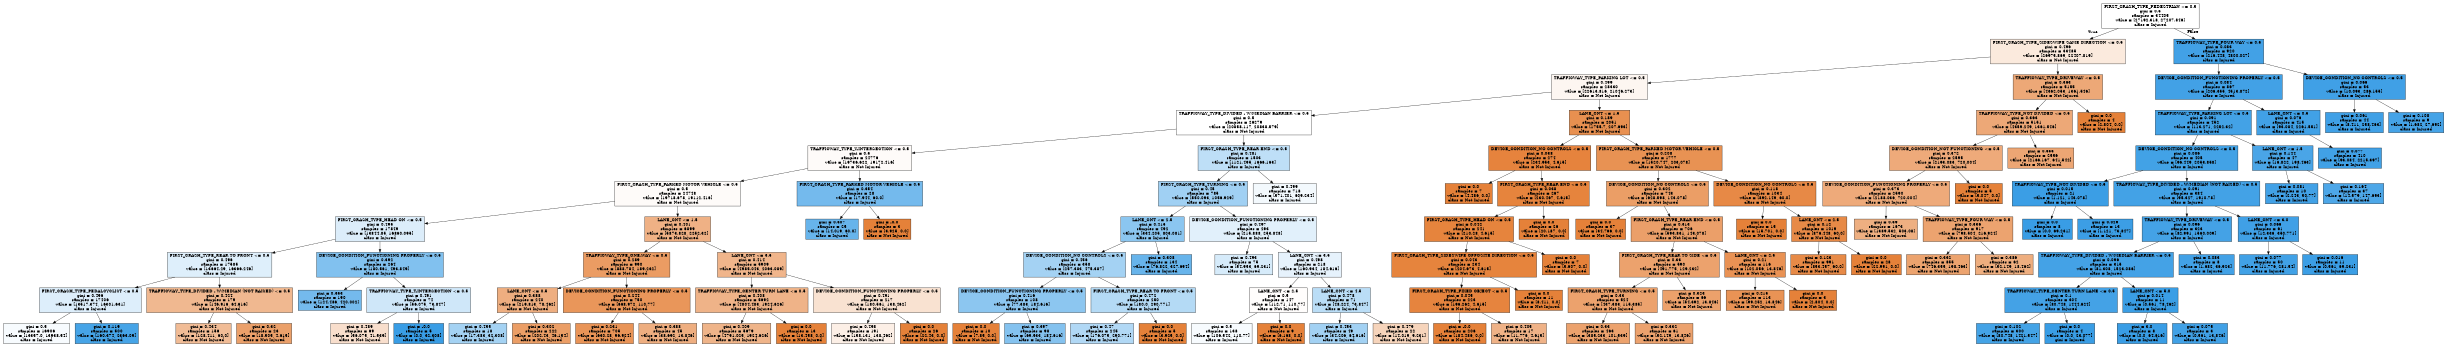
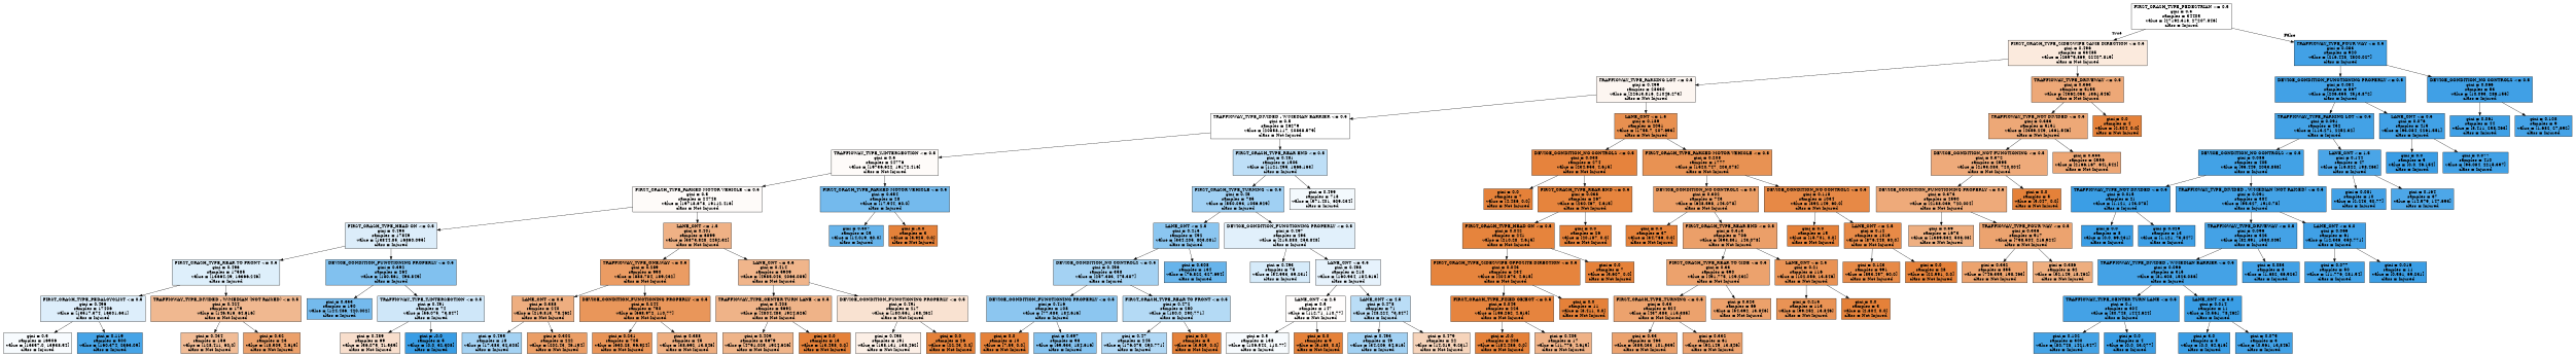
  digraph {
    node [color=black fillcolor="#e58139" shape=box style=filled]
    n1 [fillcolor="#ffffff" label="FIRST_CRASH_TYPE_PEDESTRIAN <= 0.5\ngini = 0.5\nsamples = 34405\nvalue = [27192.318, 27207.846]\nclass = Injured"]
    n2 [fillcolor="#fbeadd" label="FIRST_CRASH_TYPE_SIDESWIPE SAME DIRECTION <= 0.5\ngini = 0.496\nsamples = 33485\nvalue = [26975.869, 22407.819]\nclass = Not Injured"]
    n3 [fillcolor="#42a1e6" label="TRAFFICWAY_TYPE_FOUR WAY <= 0.5\ngini = 0.083\nsamples = 920\nvalue = [216.448, 4800.027]\nclass = Injured"]
    n4 [fillcolor="#fdf6f1" label="TRAFFICWAY_TYPE_PARKING LOT <= 0.5\ngini = 0.499\nsamples = 28330\nvalue = [22613.816, 21046.273]\nclass = Not Injured"]
    n5 [fillcolor="#eda877" label="TRAFFICWAY_TYPE_DRIVEWAY <= 0.5\ngini = 0.363\nsamples = 5155\nvalue = [4362.053, 1361.546]\nclass = Not Injured"]
    n6 [fillcolor="#42a1e6" label="DEVICE_CONDITION_FUNCTIONING PROPERLY <= 0.5\ngini = 0.084\nsamples = 867\nvalue = [206.355, 4513.872]\nclass = Injured"]
    n7 [fillcolor="#40a0e6" label="DEVICE_CONDITION_NO CONTROLS <= 0.5\ngini = 0.066\nsamples = 53\nvalue = [10.093, 286.155]\nclass = Injured"]
    n8 [fillcolor="#ffffff" label="TRAFFICWAY_TYPE_DIVIDED - W/MEDIAN BARRIER <= 0.5\ngini = 0.5\nsamples = 26279\nvalue = [20858.117, 20838.579]\nclass = Not Injured"]
    n9 [fillcolor="#e89050" label="LANE_CNT <= 1.5\ngini = 0.189\nsamples = 2051\nvalue = [1755.7, 207.693]\nclass = Not Injured"]
    n10 [fillcolor="#eda877" label="TRAFFICWAY_TYPE_NOT DIVIDED <= 0.5\ngini = 0.363\nsamples = 5151\nvalue = [4359.249, 1361.546]\nclass = Not Injured"]
    n11 [label="gini = 0.0\nsamples = 4\nvalue = [2.804, 0.0]\nclass = Not Injured"]
    n12 [fillcolor="#fefbf9" label="TRAFFICWAY_TYPE_Y-INTERSECTION <= 0.5\ngini = 0.5\nsamples = 24776\nvalue = [19736.622, 19172.416]\nclass = Not Injured"]
    n13 [fillcolor="#bedff7" label="FIRST_CRASH_TYPE_REAR END <= 0.5\ngini = 0.481\nsamples = 1503\nvalue = [1121.495, 1666.163]\nclass = Injured"]
    n14 [fillcolor="#e6833d" label="DEVICE_CONDITION_NO CONTROLS <= 0.5\ngini = 0.038\nsamples = 274\nvalue = [234.953, 4.615]\nclass = Not Injured"]
    n15 [fillcolor="#e89253" label="FIRST_CRASH_TYPE_PARKED MOTOR VEHICLE <= 0.5\ngini = 0.208\nsamples = 1777\nvalue = [1520.747, 203.078]\nclass = Not Injured"]
    n16 [fillcolor="#fefbf9" label="FIRST_CRASH_TYPE_PARKED MOTOR VEHICLE <= 0.5\ngini = 0.5\nsamples = 24748\nvalue = [19718.678, 19112.416]\nclass = Not Injured"]
    n17 [fillcolor="#74baed" label="FIRST_CRASH_TYPE_PARKED MOTOR VEHICLE <= 0.5\ngini = 0.354\nsamples = 28\nvalue = [17.944, 60.0]\nclass = Injured"]
    n18 [fillcolor="#a0d0f3" label="FIRST_CRASH_TYPE_TURNING <= 0.5\ngini = 0.45\nsamples = 785\nvalue = [550.093, 1056.929]\nclass = Injured"]
    n19 [fillcolor="#f3f9fd" label="gini = 0.499\nsamples = 718\nvalue = [571.401, 609.234]\nclass = Injured"]
    n20 [fillcolor="#dcedfa" label="FIRST_CRASH_TYPE_HEAD ON <= 0.5\ngini = 0.495\nsamples = 17849\nvalue = [13844.85, 16860.095]\nclass = Injured"]
    n21 [fillcolor="#efb185" label="LANE_CNT <= 1.5\ngini = 0.401\nsamples = 6899\nvalue = [5873.828, 2252.32]\nclass = Not Injured"]
    n22 [fillcolor="#67b4eb" label="gini = 0.307\nsamples = 25\nvalue = [14.019, 60.0]\nclass = Injured"]
    n23 [label="gini = -0.0\nsamples = 3\nvalue = [3.925, 0.0]\nclass = Not Injured"]
    n24 [fillcolor="#deeffb" label="FIRST_CRASH_TYPE_REAR TO FRONT <= 0.5\ngini = 0.496\nsamples = 17585\nvalue = [13664.29, 16366.246]\nclass = Injured"]
    n25 [fillcolor="#81c1ef" label="DEVICE_CONDITION_FUNCTIONING PROPERLY <= 0.5\ngini = 0.392\nsamples = 264\nvalue = [180.561, 493.849]\nclass = Injured"]
    n26 [fillcolor="#eb9c63" label="TRAFFICWAY_TYPE_ONE-WAY <= 0.5\ngini = 0.289\nsamples = 990\nvalue = [888.784, 189.232]\nclass = Not Injured"]
    n27 [fillcolor="#f0b58b" label="LANE_CNT <= 3.5\ngini = 0.414\nsamples = 5909\nvalue = [4985.043, 2063.089]\nclass = Not Injured"]
    n28 [fillcolor="#ddeefb" label="FIRST_CRASH_TYPE_PEDALCYCLIST <= 0.5\ngini = 0.496\nsamples = 17406\nvalue = [13517.374, 16301.631]\nclass = Injured"]
    n29 [fillcolor="#f0b890" label="TRAFFICWAY_TYPE_DIVIDED - W/MEDIAN (NOT RAISED) <= 0.5\ngini = 0.424\nsamples = 179\nvalue = [146.916, 64.616]\nclass = Not Injured"]
    n30 [fillcolor="#74baed" label="gini = 0.353\nsamples = 190\nvalue = [124.486, 420.002]\nclass = Injured"]
    n31 [fillcolor="#cfe7f9" label="TRAFFICWAY_TYPE_T-INTERSECTION <= 0.5\ngini = 0.491\nsamples = 74\nvalue = [56.075, 73.847]\nclass = Injured"]
    n32 [fillcolor="#f7fbfe" label="gini = 0.5\nsamples = 16906\nvalue = [13357.0, 13938.54]\nclass = Injured"]
    n33 [fillcolor="#46a4e7" label="gini = 0.119\nsamples = 500\nvalue = [160.374, 2363.09]\nclass = Injured"]
    n34 [fillcolor="#f1bc96" label="gini = 0.434\nsamples = 156\nvalue = [128.411, 60.0]\nclass = Not Injured"]
    n35 [fillcolor="#eba06a" label="gini = 0.32\nsamples = 23\nvalue = [18.505, 4.615]\nclass = Not Injured"]
    n36 [fillcolor="#f8decc" label="gini = 0.489\nsamples = 69\nvalue = [56.075, 41.539]\nclass = Not Injured"]
    n37 [fillcolor="#399de5" label="gini = -0.0\nsamples = 5\nvalue = [0.0, 32.308]\nclass = Injured"]
    n38 [fillcolor="#eeae80" label="LANE_CNT <= 0.5\ngini = 0.388\nsamples = 240\nvalue = [219.813, 78.462]\nclass = Not Injured"]
    n39 [fillcolor="#e9965a" label="DEVICE_CONDITION_FUNCTIONING PROPERLY <= 0.5\ngini = 0.244\nsamples = 750\nvalue = [668.972, 110.77]\nclass = Not Injured"]
    n40 [fillcolor="#efb388" label="TRAFFICWAY_TYPE_CENTER TURN LANE <= 0.5\ngini = 0.408\nsamples = 5692\nvalue = [4804.483, 1924.626]\nclass = Not Injured"]
    n41 [fillcolor="#f9e2d1" label="DEVICE_CONDITION_FUNCTIONING PROPERLY <= 0.5\ngini = 0.491\nsamples = 217\nvalue = [180.561, 138.462]\nclass = Not Injured"]
    n42 [fillcolor="#a4d2f3" label="gini = 0.455\nsamples = 18\nvalue = [17.383, 32.308]\nclass = Injured"]
    n43 [fillcolor="#eb9e66" label="gini = 0.302\nsamples = 222\nvalue = [202.43, 46.154]\nclass = Not Injured"]
    n44 [fillcolor="#e99457" label="gini = 0.231\nsamples = 705\nvalue = [630.28, 96.924]\nclass = Not Injured"]
    n45 [fillcolor="#eeae80" label="gini = 0.388\nsamples = 45\nvalue = [38.692, 13.846]\nclass = Not Injured"]
    n46 [fillcolor="#efb489" label="gini = 0.409\nsamples = 5679\nvalue = [4791.025, 1924.626]\nclass = Not Injured"]
    n47 [label="gini = 0.0\nsamples = 13\nvalue = [13.458, 0.0]\nclass = Not Injured"]
    n48 [fillcolor="#fcefe6" label="gini = 0.498\nsamples = 191\nvalue = [158.131, 138.462]\nclass = Not Injured"]
    n49 [label="gini = 0.0\nsamples = 26\nvalue = [22.43, 0.0]\nclass = Not Injured"]
    n50 [fillcolor="#8bc6f0" label="LANE_CNT <= 2.5\ngini = 0.415\nsamples = 492\nvalue = [334.205, 803.081]\nclass = Injured"]
    n51 [fillcolor="#e1f0fb" label="DEVICE_CONDITION_FUNCTIONING PROPERLY <= 0.5\ngini = 0.497\nsamples = 293\nvalue = [215.888, 253.848]\nclass = Injured"]
    n52 [fillcolor="#a4d2f3" label="DEVICE_CONDITION_NO CONTROLS <= 0.5\ngini = 0.456\nsamples = 358\nvalue = [257.383, 475.387]\nclass = Injured"]
    n53 [fillcolor="#67b4eb" label="gini = 0.308\nsamples = 134\nvalue = [76.822, 327.694]\nclass = Injured"]
    n54 [fillcolor="#d6ebfa" label="gini = 0.493\nsamples = 75\nvalue = [54.953, 69.231]\nclass = Injured"]
    n55 [fillcolor="#e6f2fc" label="LANE_CNT <= 3.5\ngini = 0.498\nsamples = 218\nvalue = [160.934, 184.616]\nclass = Injured"]
    n56 [fillcolor="#8cc6f0" label="DEVICE_CONDITION_FUNCTIONING PROPERLY <= 0.5\ngini = 0.416\nsamples = 108\nvalue = [77.383, 184.616]\nclass = Injured"]
    n57 [fillcolor="#b4daf5" label="FIRST_CRASH_TYPE_REAR TO FRONT <= 0.5\ngini = 0.472\nsamples = 250\nvalue = [180.0, 290.771]\nclass = Injured"]
    n58 [label="gini = 0.0\nsamples = 10\nvalue = [7.85, 0.0]\nclass = Not Injured"]
    n59 [fillcolor="#84c2ef" label="gini = 0.397\nsamples = 98\nvalue = [69.533, 184.616]\nclass = Injured"]
    n60 [fillcolor="#b1d8f5" label="gini = 0.47\nsamples = 245\nvalue = [176.075, 290.771]\nclass = Injured"]
    n61 [label="gini = 0.0\nsamples = 5\nvalue = [3.925, 0.0]\nclass = Not Injured"]
    n62 [fillcolor="#fffdfc" label="LANE_CNT <= 2.5\ngini = 0.5\nsamples = 147\nvalue = [112.71, 110.77]\nclass = Not Injured"]
    n63 [fillcolor="#baddf6" label="LANE_CNT <= 4.5\ngini = 0.478\nsamples = 71\nvalue = [48.224, 73.847]\nclass = Injured"]
    n64 [fillcolor="#f7fbfe" label="gini = 0.5\nsamples = 138\nvalue = [106.542, 110.77]\nclass = Injured"]
    n65 [label="gini = 0.0\nsamples = 9\nvalue = [6.168, 0.0]\nclass = Not Injured"]
    n66 [fillcolor="#a2d1f3" label="gini = 0.453\nsamples = 49\nvalue = [34.206, 64.616]\nclass = Injured"]
    n67 [fillcolor="#f6d4bb" label="gini = 0.479\nsamples = 22\nvalue = [14.019, 9.231]\nclass = Not Injured"]
    n68 [label="gini = 0.0\nsamples = 7\nvalue = [4.486, 0.0]\nclass = Not Injured"]
    n69 [fillcolor="#e6843d" label="FIRST_CRASH_TYPE_REAR END <= 0.5\ngini = 0.038\nsamples = 267\nvalue = [230.467, 4.615]\nclass = Not Injured"]
    n70 [fillcolor="#eb9e66" label="DEVICE_CONDITION_NO CONTROLS <= 0.5\ngini = 0.302\nsamples = 743\nvalue = [628.598, 143.078]\nclass = Not Injured"]
    n71 [fillcolor="#e78946" label="DEVICE_CONDITION_NO CONTROLS <= 0.5\ngini = 0.118\nsamples = 1034\nvalue = [892.149, 60.0]\nclass = Not Injured"]
    n72 [fillcolor="#e6843d" label="FIRST_CRASH_TYPE_HEAD ON <= 0.5\ngini = 0.042\nsamples = 241\nvalue = [210.28, 4.615]\nclass = Not Injured"]
    n73 [label="gini = 0.0\nsamples = 26\nvalue = [20.187, 0.0]\nclass = Not Injured"]
    n74 [fillcolor="#e6843d" label="FIRST_CRASH_TYPE_SIDESWIPE OPPOSITE DIRECTION <= 0.5\ngini = 0.043\nsamples = 234\nvalue = [204.673, 4.615]\nclass = Not Injured"]
    n75 [label="gini = 0.0\nsamples = 7\nvalue = [5.607, 0.0]\nclass = Not Injured"]
    n76 [fillcolor="#e6843e" label="FIRST_CRASH_TYPE_FIXED OBJECT <= 0.5\ngini = 0.045\nsamples = 223\nvalue = [196.262, 4.615]\nclass = Not Injured"]
    n77 [label="gini = 0.0\nsamples = 11\nvalue = [8.411, 0.0]\nclass = Not Injured"]
    n78 [label="gini = -0.0\nsamples = 206\nvalue = [184.486, 0.0]\nclass = Not Injured"]
    n79 [fillcolor="#efb287" label="gini = 0.405\nsamples = 17\nvalue = [11.776, 4.615]\nclass = Not Injured"]
    n80 [label="gini = 0.0\nsamples = 37\nvalue = [34.766, 0.0]\nclass = Not Injured"]
    n81 [fillcolor="#eb9f69" label="FIRST_CRASH_TYPE_REAR END <= 0.5\ngini = 0.313\nsamples = 706\nvalue = [593.831, 143.078]\nclass = Not Injured"]
    n82 [label="gini = 0.0\nsamples = 15\nvalue = [15.701, 0.0]\nclass = Not Injured"]
    n83 [fillcolor="#e78a47" label="LANE_CNT <= 2.5\ngini = 0.12\nsamples = 1019\nvalue = [876.448, 60.0]\nclass = Not Injured"]
    n84 [fillcolor="#eca26d" label="FIRST_CRASH_TYPE_REAR TO SIDE <= 0.5\ngini = 0.33\nsamples = 590\nvalue = [491.775, 129.232]\nclass = Not Injured"]
    n85 [fillcolor="#e99254" label="LANE_CNT <= 2.5\ngini = 0.21\nsamples = 116\nvalue = [102.056, 13.846]\nclass = Not Injured"]
    n86 [fillcolor="#eca26d" label="FIRST_CRASH_TYPE_TURNING <= 0.5\ngini = 0.33\nsamples = 524\nvalue = [437.383, 115.385]\nclass = Not Injured"]
    n87 [fillcolor="#eca16b" label="gini = 0.323\nsamples = 66\nvalue = [54.392, 13.846]\nclass = Not Injured"]
    n88 [fillcolor="#e99355" label="gini = 0.215\nsamples = 113\nvalue = [99.252, 13.846]\nclass = Not Injured"]
    n89 [label="gini = 0.0\nsamples = 3\nvalue = [2.804, 0.0]\nclass = Not Injured"]
    n90 [fillcolor="#eca26d" label="gini = 0.33\nsamples = 463\nvalue = [385.233, 101.539]\nclass = Not Injured"]
    n91 [fillcolor="#eca26e" label="gini = 0.332\nsamples = 61\nvalue = [52.149, 13.846]\nclass = Not Injured"]
    n92 [fillcolor="#e78a47" label="gini = 0.123\nsamples = 991\nvalue = [853.457, 60.0]\nclass = Not Injured"]
    n93 [label="gini = 0.0\nsamples = 28\nvalue = [22.991, 0.0]\nclass = Not Injured"]
    n94 [fillcolor="#eeaa7a" label="DEVICE_CONDITION_NOT FUNCTIONING <= 0.5\ngini = 0.372\nsamples = 2595\nvalue = [2193.083, 720.004]\nclass = Not Injured"]
    n95 [fillcolor="#eda674" label="gini = 0.353\nsamples = 2556\nvalue = [2166.167, 641.542]\nclass = Not Injured"]
    n96 [fillcolor="#eeaa7a" label="DEVICE_CONDITION_FUNCTIONING PROPERLY <= 0.5\ngini = 0.373\nsamples = 2590\nvalue = [2188.036, 720.004]\nclass = Not Injured"]
    n97 [label="gini = 0.0\nsamples = 5\nvalue = [5.047, 0.0]\nclass = Not Injured"]
    n98 [fillcolor="#eeaf81" label="gini = 0.39\nsamples = 1673\nvalue = [1389.532, 503.08]\nclass = Not Injured"]
    n99 [fillcolor="#eca36f" label="TRAFFICWAY_TYPE_FOUR WAY <= 0.5\ngini = 0.336\nsamples = 917\nvalue = [798.504, 216.924]\nclass = Not Injured"]
    n100 [fillcolor="#eca36e" label="gini = 0.332\nsamples = 855\nvalue = [746.355, 198.463]\nclass = Not Injured"]
    n101 [fillcolor="#eeae7f" label="gini = 0.386\nsamples = 62\nvalue = [52.149, 18.462]\nclass = Not Injured"]
    n102 [fillcolor="#43a2e6" label="TRAFFICWAY_TYPE_PARKING LOT <= 0.5\ngini = 0.091\nsamples = 452\nvalue = [113.271, 2252.32]\nclass = Injured"]
    n103 [fillcolor="#41a1e6" label="LANE_CNT <= 0.5\ngini = 0.076\nsamples = 415\nvalue = [93.084, 2261.551]\nclass = Injured"]
    n104 [fillcolor="#3fa0e6" label="gini = 0.061\nsamples = 44\nvalue = [8.411, 258.463]\nclass = Injured"]
    n105 [fillcolor="#45a3e7" label="gini = 0.108\nsamples = 9\nvalue = [1.682, 27.692]\nclass = Injured"]
    n106 [fillcolor="#42a2e6" label="DEVICE_CONDITION_NO CONTROLS <= 0.5\ngini = 0.086\nsamples = 405\nvalue = [96.449, 2053.858]\nclass = Injured"]
    n107 [fillcolor="#4aa5e7" label="LANE_CNT <= 1.5\ngini = 0.144\nsamples = 47\nvalue = [16.822, 198.463]\nclass = Injured"]
+   n108 [fillcolor="#399de5" label="gini = 0.0\nsamples = 5\nvalue = [0.0, 46.154]\nclass = Injured"]
    n109 [fillcolor="#41a1e6" label="gini = 0.077\nsamples = 410\nvalue = [93.084, 2215.397]\nclass = Injured"]
    n110 [fillcolor="#3b9ee5" label="TRAFFICWAY_TYPE_NOT DIVIDED <= 0.5\ngini = 0.015\nsamples = 21\nvalue = [1.121, 143.078]\nclass = Injured"]
    n111 [fillcolor="#43a2e6" label="TRAFFICWAY_TYPE_DIVIDED - W/MEDIAN (NOT RAISED) <= 0.5\ngini = 0.091\nsamples = 384\nvalue = [95.327, 1910.78]\nclass = Injured"]
    n112 [fillcolor="#42a1e6" label="gini = 0.081\nsamples = 10\nvalue = [2.243, 50.77]\nclass = Injured"]
    n113 [fillcolor="#4da7e8" label="gini = 0.164\nsamples = 37\nvalue = [14.579, 147.693]\nclass = Injured"]
    n114 [fillcolor="#399de5" label="gini = 0.0\nsamples = 8\nvalue = [0.0, 69.231]\nclass = Injured"]
    n115 [fillcolor="#3c9ee5" label="gini = 0.029\nsamples = 13\nvalue = [1.121, 73.847]\nclass = Injured"]
    n116 [fillcolor="#44a2e6" label="TRAFFICWAY_TYPE_DRIVEWAY <= 0.5\ngini = 0.096\nsamples = 323\nvalue = [82.991, 1560.009]\nclass = Injured"]
    n117 [fillcolor="#40a0e6" label="LANE_CNT <= 3.0\ngini = 0.066\nsamples = 61\nvalue = [12.336, 350.771]\nclass = Injured"]
    n118 [fillcolor="#44a2e6" label="TRAFFICWAY_TYPE_DIVIDED - W/MEDIAN BARRIER <= 0.5\ngini = 0.096\nsamples = 315\nvalue = [81.308, 1523.086]\nclass = Injured"]
    n119 [fillcolor="#42a1e6" label="gini = 0.083\nsamples = 8\nvalue = [1.682, 36.923]\nclass = Injured"]
    n120 [fillcolor="#41a1e6" label="gini = 0.077\nsamples = 50\nvalue = [11.776, 281.54]\nclass = Injured"]
    n121 [fillcolor="#3b9ee5" label="gini = 0.016\nsamples = 11\nvalue = [0.561, 69.231]\nclass = Injured"]
    n122 [fillcolor="#44a2e6" label="TRAFFICWAY_TYPE_CENTER TURN LANE <= 0.5\ngini = 0.1\nsamples = 304\nvalue = [80.748, 1444.624]\nclass = Injured"]
    n123 [fillcolor="#3a9ee5" label="LANE_CNT <= 5.0\ngini = 0.014\nsamples = 11\nvalue = [0.561, 78.462]\nclass = Injured"]
    n124 [fillcolor="#44a3e6" label="gini = 0.102\nsamples = 300\nvalue = [80.748, 1421.547]\nclass = Injured"]
-   n125 [fillcolor="#399de5" label="gini = 0.0\nsamples = 4\nvalue = [0.0, 23.077]\ngini = Injured"]
+   n125 [fillcolor="#399de5" label="gini = 0.0\nsamples = 4\nvalue = [0.0, 23.077]\nclass = Injured"]
    n126 [fillcolor="#399de5" label="gini = 3.0\nsamples = 8\nvalue = [0.0, 64.616]\nclass = Injured"]
    n127 [fillcolor="#41a1e6" label="gini = 0.075\nsamples = 3\nvalue = [0.561, 13.846]\nclass = Injured"]
    n1 -> n2 [headlabel=True labelangle=45 labeldistance=2.5]
    n1 -> n3 [headlabel=False labelangle=-45 labeldistance=2.5]
    n2 -> n4
    n2 -> n5
    n3 -> n6
    n3 -> n7
    n4 -> n8
    n4 -> n9
    n5 -> n10
    n5 -> n11
    n6 -> n102
    n6 -> n103
    n7 -> n104
    n7 -> n105
    n8 -> n12
    n8 -> n13
    n9 -> n14
    n9 -> n15
    n10 -> n94
    n10 -> n95
    n12 -> n16
    n12 -> n17
    n13 -> n18
    n13 -> n19
    n14 -> n68
    n14 -> n69
    n15 -> n70
    n15 -> n71
    n16 -> n20
    n16 -> n21
    n17 -> n22
    n17 -> n23
    n18 -> n50
    n18 -> n51
    n20 -> n24
    n20 -> n25
    n21 -> n26
    n21 -> n27
    n24 -> n28
    n24 -> n29
    n25 -> n30
    n25 -> n31
    n26 -> n38
    n26 -> n39
    n27 -> n40
    n27 -> n41
    n28 -> n32
    n28 -> n33
    n29 -> n34
    n29 -> n35
    n31 -> n36
    n31 -> n37
    n38 -> n42
    n38 -> n43
    n39 -> n44
    n39 -> n45
    n40 -> n46
    n40 -> n47
    n41 -> n48
    n41 -> n49
    n50 -> n52
    n50 -> n53
    n51 -> n54
    n51 -> n55
    n52 -> n56
    n52 -> n57
    n55 -> n62
    n55 -> n63
    n56 -> n58
    n56 -> n59
    n57 -> n60
    n57 -> n61
    n62 -> n64
    n62 -> n65
    n63 -> n66
    n63 -> n67
    n69 -> n72
    n69 -> n73
    n70 -> n80
    n70 -> n81
    n71 -> n82
    n71 -> n83
    n72 -> n74
    n72 -> n75
    n74 -> n76
    n74 -> n77
    n76 -> n78
    n76 -> n79
    n81 -> n84
    n81 -> n85
    n83 -> n92
    n83 -> n93
    n84 -> n86
    n84 -> n87
    n85 -> n88
    n85 -> n89
    n86 -> n90
    n86 -> n91
    n94 -> n96
    n94 -> n97
    n96 -> n98
    n96 -> n99
    n99 -> n100
    n99 -> n101
    n102 -> n106
    n102 -> n107
+   n103 -> n108
    n103 -> n109
    n106 -> n110
    n106 -> n111
    n107 -> n112
    n107 -> n113
    n110 -> n114
    n110 -> n115
    n111 -> n116
    n111 -> n117
    n116 -> n118
    n116 -> n119
    n117 -> n120
    n117 -> n121
    n118 -> n122
    n118 -> n123
    n122 -> n124
    n122 -> n125
    n123 -> n126
    n123 -> n127
  }
